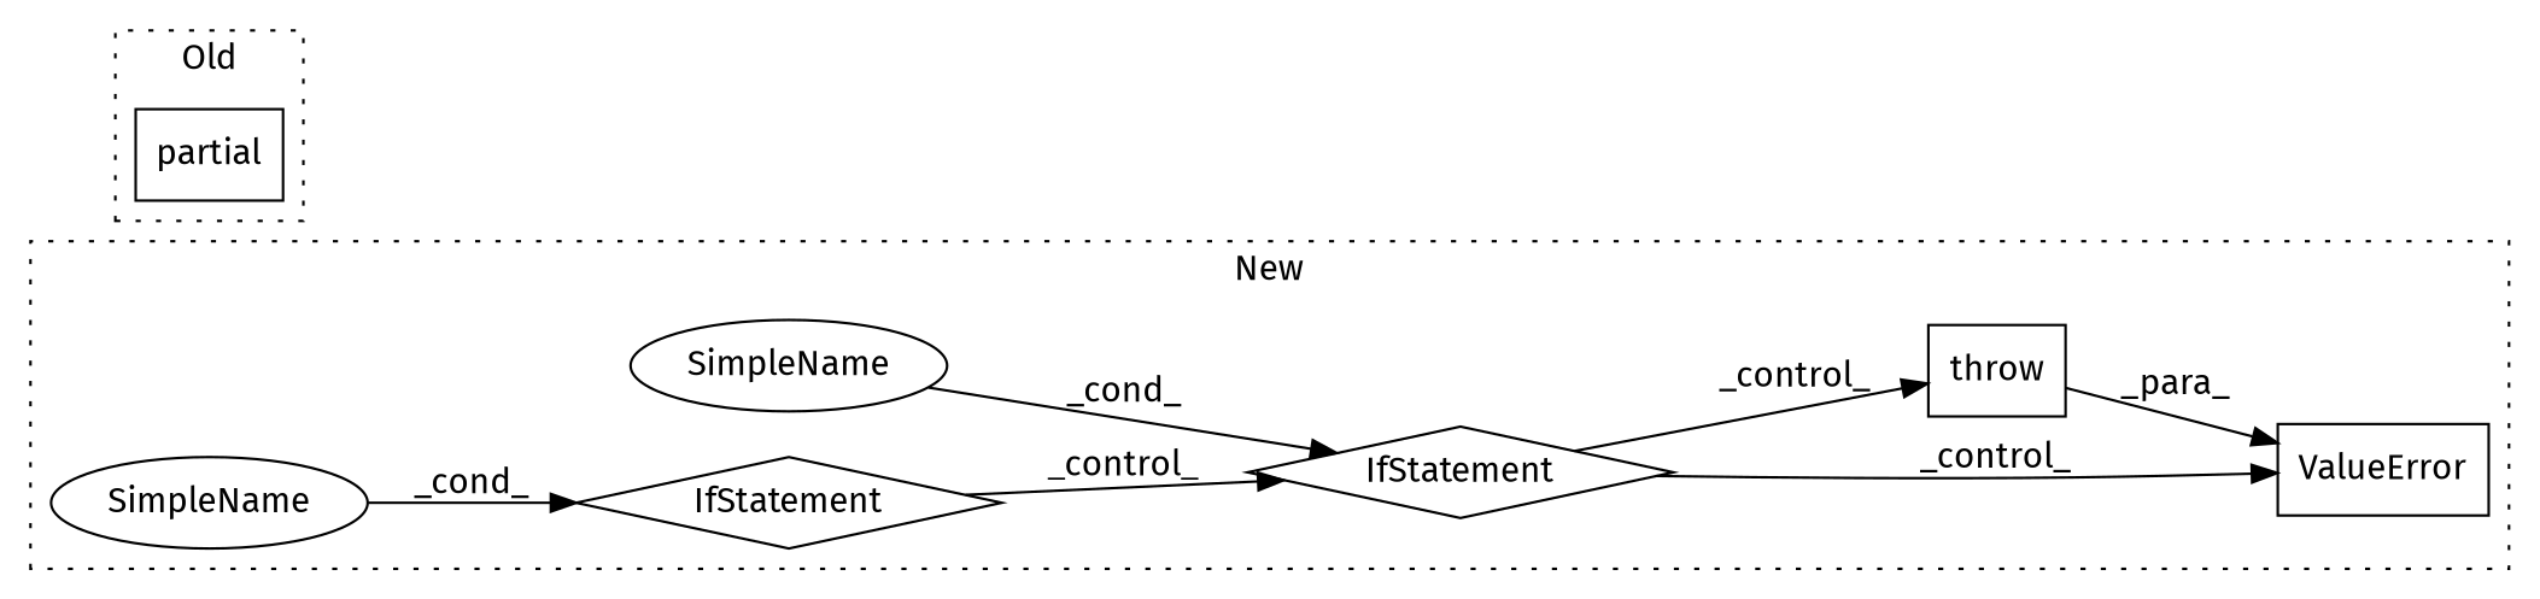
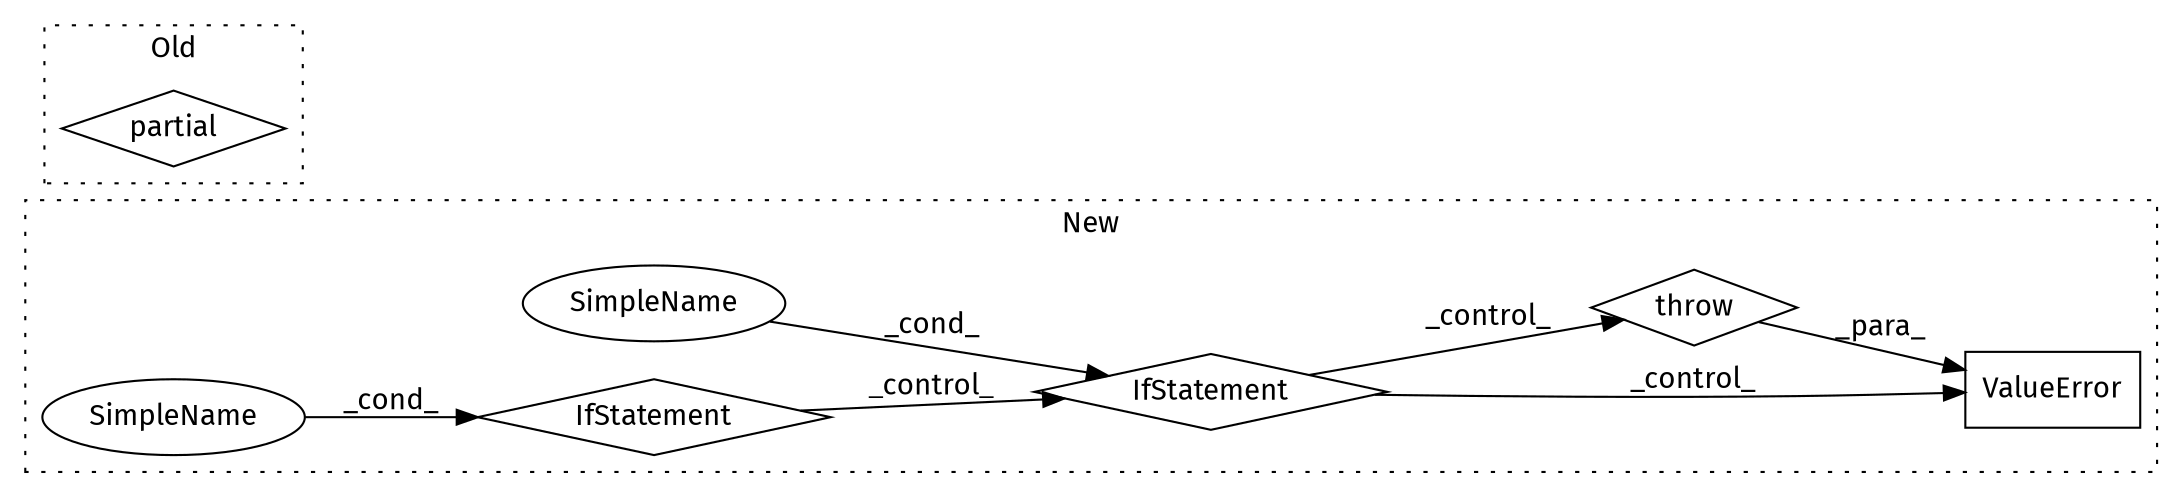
  digraph {
    fontname="Fira Sans"
    rankdir=LR
    node [a=32 fontname="Fira Sans" shape=box]
    edge [fontname="Fira Sans"]
    n1 [l="11,1" label=ValueError s="29187,29249"]
    n2 [a=25 l="4,2" label=IfStatement s="28981,29005" shape=diamond]
    n3 [a=42 label=SimpleName shape=ellipse]
-   n4 [a=53 l=6 label=throw s=29181]
+   n4 [a=53 l=6 label=throw s=29181 shape=diamond]
    n5 [a=25 l="4,2" label=IfStatement s="29078,29103" shape=diamond]
    n6 [a=42 label=SimpleName shape=ellipse]
-   n7 [l="8,1" label=partial s="796,891"]
+   n7 [l="8,1" label=partial s="796,891" shape=diamond]
    subgraph cluster_1 {
      label=New
      style=dotted
      n1
      n2
      n3
      n4
      n5
      n6
    }
    subgraph cluster_2 {
      label=Old
      style=dotted
      n7
    }
    n2 -> n5 [label=_control_]
    n3 -> n5 [label=_cond_]
    n4 -> n1 [label=_para_]
    n5 -> n1 [label=_control_]
    n5 -> n4 [label=_control_]
    n6 -> n2 [label=_cond_]
  }
